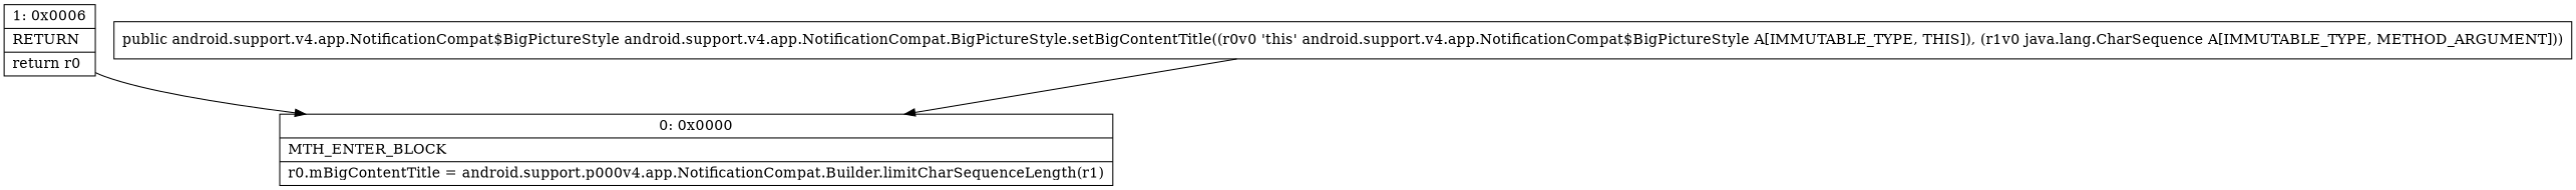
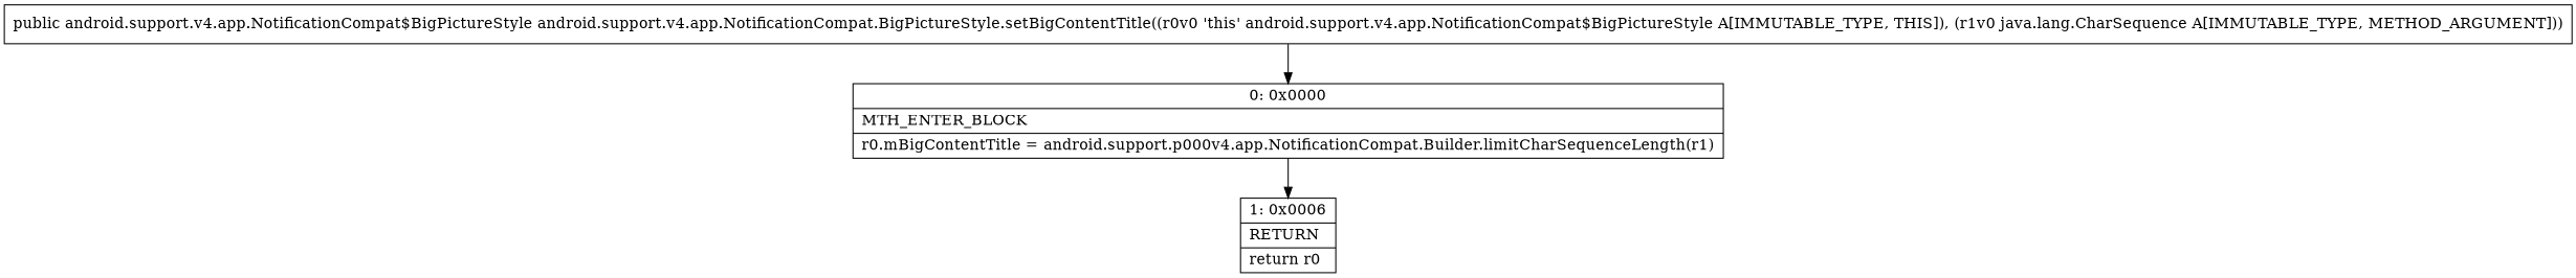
  digraph {
    node [shape=record]
    n1 [label="{0\:\ 0x0000|MTH_ENTER_BLOCK\l|r0.mBigContentTitle = android.support.p000v4.app.NotificationCompat.Builder.limitCharSequenceLength(r1)\l}"]
    n2 [label="{1\:\ 0x0006|RETURN\l|return r0\l}"]
    n3 [label="{public android.support.v4.app.NotificationCompat$BigPictureStyle android.support.v4.app.NotificationCompat.BigPictureStyle.setBigContentTitle((r0v0 'this' android.support.v4.app.NotificationCompat$BigPictureStyle A[IMMUTABLE_TYPE, THIS]), (r1v0 java.lang.CharSequence A[IMMUTABLE_TYPE, METHOD_ARGUMENT])) }"]
-   n2 -> n1
+   n1 -> n2
    n3 -> n1
  }
